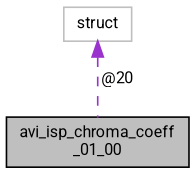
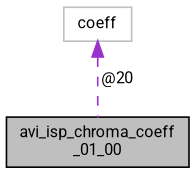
  digraph {
    fontname=Roboto
    node [fontname=Roboto fontsize=10 shape=record style=filled]
    n1 [color=black fillcolor=grey75 fontcolor=black height=0.2 label="avi_isp_chroma_coeff\l_01_00" width=0.4]
-   n2 [color=grey75 fillcolor=white height=0.2 label=struct width=0.4]
+   n2 [color=grey75 fillcolor=white height=0.2 label=coeff width=0.4]
    n2 -> n1 [color=darkorchid3 dir=back fontname=Roboto fontsize=10 label=" @20" labelfontname=FreeSans labelfontsize=10 style=dashed]
  }
